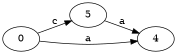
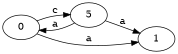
  strict digraph {
    rankdir=LR
    0
    5
-   1 [label=4]
+   1
    0 -> 5 [label=c]
    0 -> 1 [label=a]
+   5 -> 0 [label=a]
    5 -> 1 [label=a]
  }
